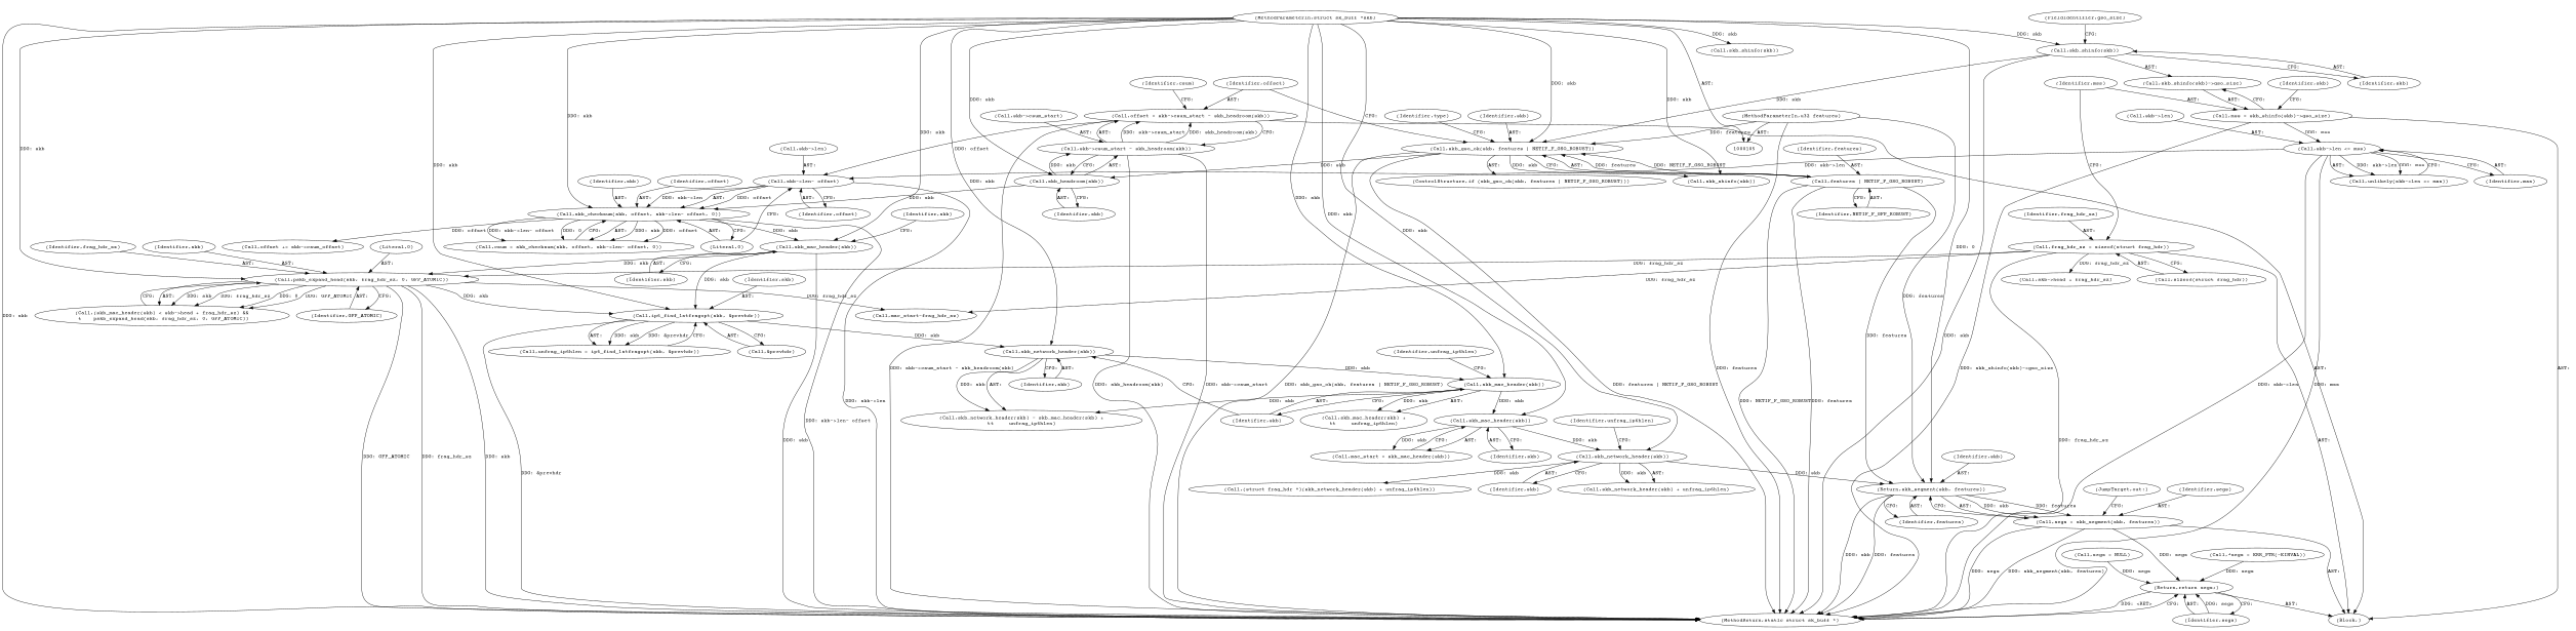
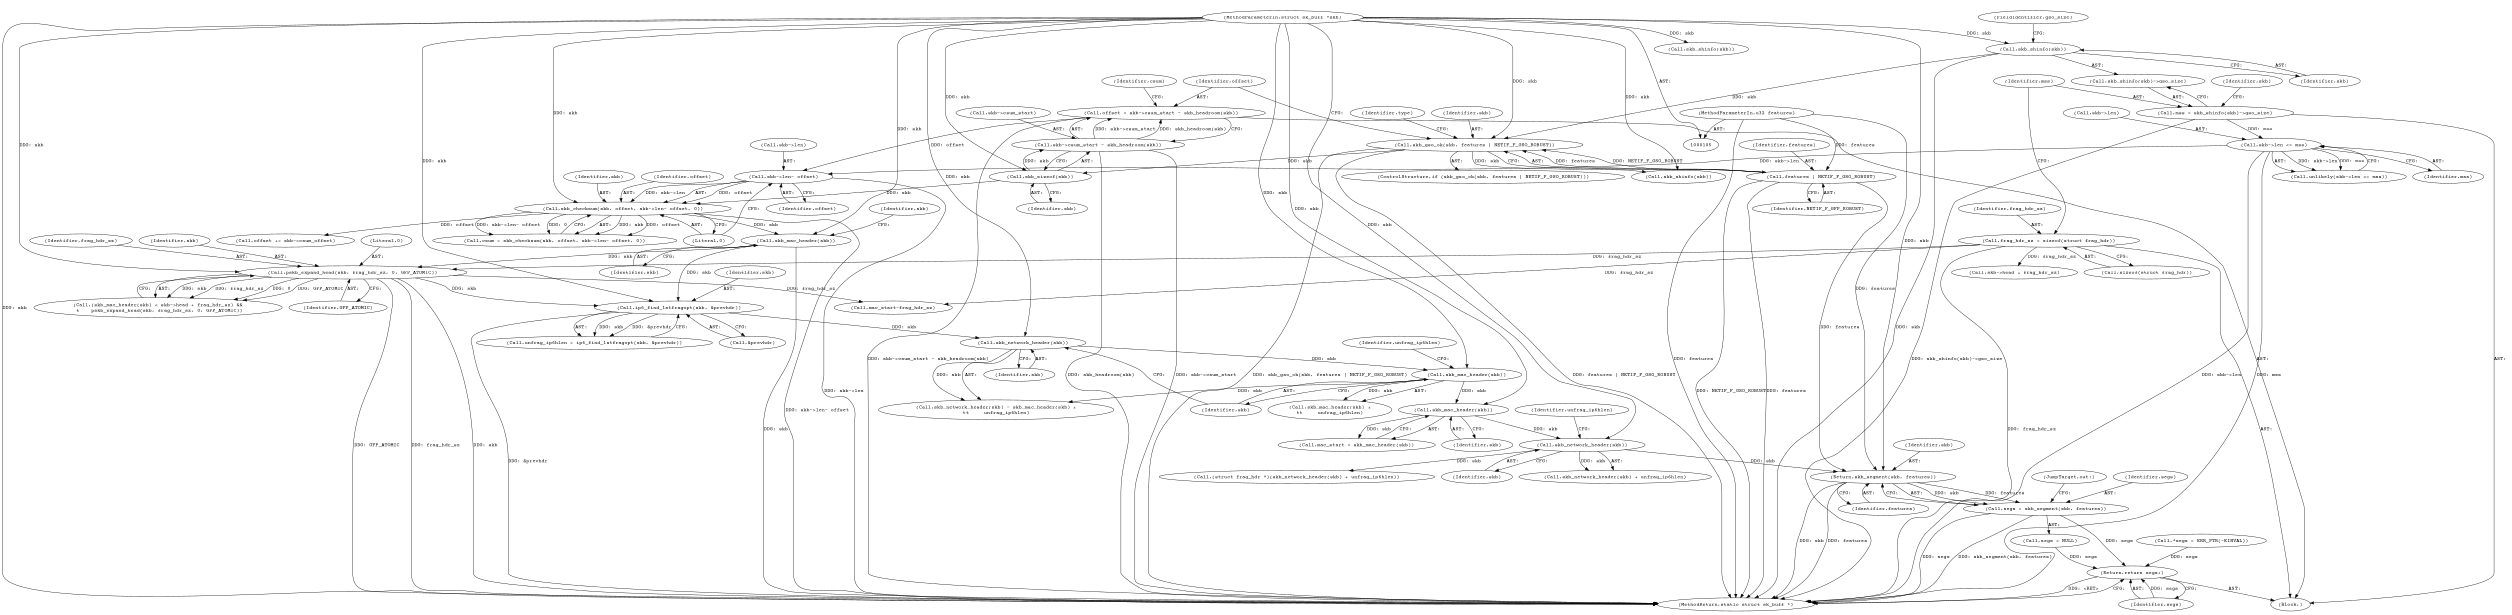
  digraph {
    fontname="Courier Prime"
    node [fontname="Courier Prime"]
    edge [fontname="Courier Prime"]
    n1 [label="(Return,skb_segment(skb, features))"]
    n2 [label="(Call,segs = skb_segment(skb, features))"]
    n3 [label="(MethodReturn,static struct sk_buff *)"]
    n4 [label="(Identifier,features)"]
    n5 [label="(Block,)"]
    n6 [label="(Return,return segs;)"]
    n7 [label="(Call,skb_network_header(skb))"]
    n8 [label="(Call,(struct frag_hdr *)(skb_network_header(skb) + unfrag_ip6hlen))"]
    n9 [label="(Identifier,skb)"]
    n10 [label="(Call,skb_network_header(skb) + unfrag_ip6hlen)"]
    n11 [label="(Call,skb_mac_header(skb))"]
    n12 [label="(Identifier,skb)"]
    n13 [label="(Call,mac_start = skb_mac_header(skb))"]
    n14 [label="(Call,skb_mac_header(skb))"]
    n15 [label="(Call,skb_mac_header(skb) +\n\t\t     unfrag_ip6hlen)"]
    n16 [label="(Identifier,skb)"]
    n17 [label="(Call,skb_network_header(skb) - skb_mac_header(skb) +\n\t\t     unfrag_ip6hlen)"]
    n18 [label="(Call,skb_network_header(skb))"]
    n19 [label="(Identifier,skb)"]
    n20 [label="(Call,ip6_find_1stfragopt(skb, &prevhdr))"]
    n21 [label="(Call,&prevhdr)"]
    n22 [label="(Call,unfrag_ip6hlen = ip6_find_1stfragopt(skb, &prevhdr))"]
    n23 [label="(Call,pskb_expand_head(skb, frag_hdr_sz, 0, GFP_ATOMIC))"]
    n24 [label="(Call,mac_start-frag_hdr_sz)"]
    n25 [label="(Call,(skb_mac_header(skb) < skb->head + frag_hdr_sz) &&\n \t    pskb_expand_head(skb, frag_hdr_sz, 0, GFP_ATOMIC))"]
    n26 [label="(Identifier,GFP_ATOMIC)"]
    n27 [label="(Call,skb_mac_header(skb))"]
    n28 [label="(Identifier,skb)"]
    n29 [label="(Call,skb_checksum(skb, offset, skb->len- offset, 0))"]
    n30 [label="(Call,csum = skb_checksum(skb, offset, skb->len- offset, 0))"]
    n31 [label="(Call,offset += skb->csum_offset)"]
    n32 [label="(Literal,0)"]
    n33 [label="(Call,skb->len- offset)"]
-   n34 [label="(Call,skb_headroom(skb))"]
+   n34 [label="(Call,skb_sizeof(skb))"]
    n35 [label="(Call,skb->csum_start - skb_headroom(skb))"]
    n36 [label="(Identifier,skb)"]
    n37 [label="(Call,offset = skb->csum_start - skb_headroom(skb))"]
    n38 [label="(Call,skb_gso_ok(skb, features | NETIF_F_GSO_ROBUST))"]
    n39 [label="(Call,features | NETIF_F_GSO_ROBUST)"]
    n40 [label="(Call,skb_shinfo(skb))"]
    n41 [label="(ControlStructure,if (skb_gso_ok(skb, features | NETIF_F_GSO_ROBUST)))"]
    n42 [label="(Identifier,NETIF_F_GFP_ROBUST)"]
    n43 [label="(Call,skb_shinfo(skb))"]
    n44 [label="(Identifier,skb)"]
    n45 [label="(Call,skb_shinfo(skb)->gso_size)"]
    n46 [label="(Call,mss = skb_shinfo(skb)->gso_size)"]
    n47 [label="(MethodParameterIn,struct sk_buff *skb)"]
    n48 [label="(Call,skb_shinfo(skb))"]
    1000105
    n50 [label="(MethodParameterIn,u32 features)"]
    n51 [label="(Identifier,offset)"]
    n52 [label="(Call,skb->len <= mss)"]
    n53 [label="(Call,unlikely(skb->len <= mss))"]
    n54 [label="(Identifier,mss)"]
    n55 [label="(Call,frag_hdr_sz = sizeof(struct frag_hdr))"]
    n56 [label="(Call,skb->head + frag_hdr_sz)"]
    n57 [label="(Call,sizeof(struct frag_hdr))"]
    n58 [label="(Identifier,segs)"]
    n59 [label="(JumpTarget,out:)"]
    n60 [label="(Identifier,skb)"]
    n61 [label="(Identifier,offset)"]
    n62 [label="(Call,segs = NULL)"]
    n63 [label="(FieldIdentifier,gso_size)"]
    n64 [label="(Identifier,csum)"]
    n65 [label="(Identifier,unfrag_ip6hlen)"]
    n66 [label="(Call,skb->csum_start)"]
    n67 [label="(Identifier,skb)"]
    n68 [label="(Identifier,mss)"]
    n69 [label="(Identifier,frag_hdr_sz)"]
    n70 [label="(Identifier,segs)"]
    n71 [label="(Identifier,features)"]
    n72 [label="(Call,skb->len)"]
    n73 [label="(Identifier,skb)"]
    n74 [label="(Identifier,unfrag_ip6hlen)"]
    n75 [label="(Call,*segs = ERR_PTR(-EINVAL))"]
    n76 [label="(Identifier,skb)"]
    n77 [label="(Identifier,skb)"]
    n78 [label="(Call,skb->len)"]
    n79 [label="(Identifier,frag_hdr_sz)"]
    n80 [label="(Literal,0)"]
    n81 [label="(Identifier,skb)"]
    n82 [label="(Identifier,offset)"]
    n83 [label="(Identifier,type)"]
    n84 [label="(Identifier,skb)"]
    n1 -> n2 [label="AST: "]
    n1 -> n2 [label="DDG: skb"]
    n1 -> n2 [label="DDG: features"]
    n1 -> n3 [label="DDG: skb"]
    n1 -> n3 [label="DDG: features"]
    n1 -> n4 [label="CFG: "]
    n2 -> n1 [label="CFG: "]
    n2 -> n3 [label="DDG: segs"]
    n2 -> n3 [label="DDG: skb_segment(skb, features)"]
-   n2 -> n5 [label="AST: "]
+   n2 -> n62 [label="AST: "]
    n2 -> n6 [label="DDG: segs"]
    n3 -> n6 [label="CFG: "]
    n4 -> n1 [label="AST: "]
    n6 -> n3 [label="DDG: <RET>"]
    n6 -> n5 [label="AST: "]
    n6 -> n58 [label="CFG: "]
    n7 -> n1 [label="DDG: skb"]
    n7 -> n8 [label="DDG: skb"]
    n7 -> n9 [label="CFG: "]
    n7 -> n10 [label="AST: "]
    n7 -> n10 [label="DDG: skb"]
    n9 -> n7 [label="AST: "]
    n11 -> n7 [label="DDG: skb"]
    n11 -> n12 [label="CFG: "]
    n11 -> n13 [label="AST: "]
    n11 -> n13 [label="DDG: skb"]
    n12 -> n11 [label="AST: "]
    n13 -> n11 [label="CFG: "]
    n14 -> n11 [label="DDG: skb"]
    n14 -> n15 [label="AST: "]
    n14 -> n15 [label="DDG: skb"]
    n14 -> n16 [label="CFG: "]
    n14 -> n17 [label="DDG: skb"]
    n16 -> n14 [label="AST: "]
    n16 -> n18 [label="CFG: "]
    n18 -> n14 [label="DDG: skb"]
    n18 -> n17 [label="AST: "]
    n18 -> n17 [label="DDG: skb"]
    n18 -> n19 [label="CFG: "]
    n19 -> n18 [label="AST: "]
    n20 -> n3 [label="DDG: &prevhdr"]
    n20 -> n18 [label="DDG: skb"]
    n20 -> n21 [label="CFG: "]
    n20 -> n22 [label="AST: "]
    n20 -> n22 [label="DDG: skb"]
    n20 -> n22 [label="DDG: &prevhdr"]
    n21 -> n20 [label="AST: "]
    n22 -> n20 [label="CFG: "]
    n23 -> n3 [label="DDG: frag_hdr_sz"]
    n23 -> n3 [label="DDG: skb"]
    n23 -> n3 [label="DDG: GFP_ATOMIC"]
    n23 -> n20 [label="DDG: skb"]
    n23 -> n24 [label="DDG: frag_hdr_sz"]
    n23 -> n25 [label="AST: "]
    n23 -> n25 [label="DDG: skb"]
    n23 -> n25 [label="DDG: frag_hdr_sz"]
    n23 -> n25 [label="DDG: 0"]
    n23 -> n25 [label="DDG: GFP_ATOMIC"]
    n23 -> n26 [label="CFG: "]
    n25 -> n23 [label="CFG: "]
    n26 -> n23 [label="AST: "]
    n27 -> n3 [label="DDG: skb"]
    n27 -> n20 [label="DDG: skb"]
    n27 -> n23 [label="DDG: skb"]
    n27 -> n28 [label="CFG: "]
    n28 -> n27 [label="AST: "]
    n29 -> n3 [label="DDG: skb->len- offset"]
    n29 -> n27 [label="DDG: skb"]
    n29 -> n30 [label="AST: "]
    n29 -> n30 [label="DDG: skb"]
    n29 -> n30 [label="DDG: offset"]
    n29 -> n30 [label="DDG: skb->len- offset"]
    n29 -> n30 [label="DDG: 0"]
    n29 -> n31 [label="DDG: offset"]
    n29 -> n32 [label="CFG: "]
    n30 -> n29 [label="CFG: "]
    n32 -> n29 [label="AST: "]
    n32 -> n33 [label="CFG: "]
    n33 -> n3 [label="DDG: skb->len"]
    n33 -> n29 [label="AST: "]
    n33 -> n29 [label="DDG: offset"]
    n33 -> n29 [label="DDG: skb->len"]
    n33 -> n51 [label="CFG: "]
    n34 -> n29 [label="DDG: skb"]
    n34 -> n35 [label="AST: "]
    n34 -> n35 [label="DDG: skb"]
    n34 -> n36 [label="CFG: "]
    n35 -> n3 [label="DDG: skb->csum_start"]
    n35 -> n3 [label="DDG: skb_headroom(skb)"]
    n35 -> n34 [label="CFG: "]
    n35 -> n37 [label="AST: "]
    n35 -> n37 [label="DDG: skb->csum_start"]
    n35 -> n37 [label="DDG: skb_headroom(skb)"]
    n36 -> n34 [label="AST: "]
    n37 -> n3 [label="DDG: skb->csum_start - skb_headroom(skb)"]
    n37 -> n5 [label="AST: "]
    n37 -> n33 [label="DDG: offset"]
    n37 -> n35 [label="CFG: "]
    n38 -> n3 [label="DDG: skb_gso_ok(skb, features | NETIF_F_GSO_ROBUST)"]
    n38 -> n3 [label="DDG: features | NETIF_F_GSO_ROBUST"]
    n38 -> n34 [label="DDG: skb"]
    n38 -> n39 [label="CFG: "]
    n38 -> n40 [label="DDG: skb"]
    n38 -> n41 [label="AST: "]
    n39 -> n1 [label="DDG: features"]
    n39 -> n3 [label="DDG: NETIF_F_GSO_ROBUST"]
    n39 -> n3 [label="DDG: features"]
    n39 -> n38 [label="AST: "]
    n39 -> n38 [label="DDG: features"]
    n39 -> n38 [label="DDG: NETIF_F_GSO_ROBUST"]
    n39 -> n42 [label="CFG: "]
    n42 -> n39 [label="AST: "]
    n43 -> n3 [label="DDG: skb"]
    n43 -> n38 [label="DDG: skb"]
    n43 -> n44 [label="CFG: "]
    n43 -> n45 [label="AST: "]
    n44 -> n43 [label="AST: "]
    n45 -> n46 [label="AST: "]
    n46 -> n3 [label="DDG: skb_shinfo(skb)->gso_size"]
    n46 -> n5 [label="AST: "]
    n46 -> n45 [label="CFG: "]
    n46 -> n52 [label="DDG: mss"]
-   n47 -> n1 [label="DDG: 0"]
+   n47 -> n1 [label="DDG: skb"]
    n47 -> n3 [label="DDG: skb"]
    n47 -> n7 [label="DDG: skb"]
    n47 -> n11 [label="DDG: skb"]
    n47 -> n14 [label="DDG: skb"]
    n47 -> n18 [label="DDG: skb"]
    n47 -> n20 [label="DDG: skb"]
    n47 -> n23 [label="DDG: skb"]
    n47 -> n27 [label="DDG: skb"]
    n47 -> n29 [label="DDG: skb"]
    n47 -> n34 [label="DDG: skb"]
    n47 -> n38 [label="DDG: skb"]
    n47 -> n40 [label="DDG: skb"]
    n47 -> n43 [label="DDG: skb"]
    n47 -> n48 [label="DDG: skb"]
    n47 -> 1000105 [label="AST: "]
    n50 -> n1 [label="DDG: features"]
    n50 -> n3 [label="DDG: features"]
-   n50 -> n38 [label="DDG: features"]
+   n50 -> n39 [label="DDG: features"]
    n50 -> 1000105 [label="AST: "]
    n51 -> n33 [label="AST: "]
    n52 -> n3 [label="DDG: mss"]
    n52 -> n3 [label="DDG: skb->len"]
    n52 -> n33 [label="DDG: skb->len"]
    n52 -> n53 [label="AST: "]
    n52 -> n53 [label="DDG: skb->len"]
    n52 -> n53 [label="DDG: mss"]
    n52 -> n54 [label="CFG: "]
    n53 -> n52 [label="CFG: "]
    n54 -> n52 [label="AST: "]
    n55 -> n3 [label="DDG: frag_hdr_sz"]
    n55 -> n5 [label="AST: "]
    n55 -> n23 [label="DDG: frag_hdr_sz"]
    n55 -> n24 [label="DDG: frag_hdr_sz"]
    n55 -> n56 [label="DDG: frag_hdr_sz"]
    n55 -> n57 [label="CFG: "]
    n57 -> n55 [label="AST: "]
    n58 -> n6 [label="AST: "]
    n58 -> n6 [label="DDG: segs"]
    n59 -> n2 [label="CFG: "]
    n60 -> n38 [label="AST: "]
    n61 -> n37 [label="AST: "]
    n61 -> n38 [label="CFG: "]
    n62 -> n6 [label="DDG: segs"]
    n63 -> n43 [label="CFG: "]
    n64 -> n37 [label="CFG: "]
    n65 -> n14 [label="CFG: "]
    n66 -> n35 [label="AST: "]
    n67 -> n46 [label="CFG: "]
    n68 -> n46 [label="AST: "]
    n68 -> n55 [label="CFG: "]
    n69 -> n23 [label="AST: "]
    n70 -> n2 [label="AST: "]
    n71 -> n39 [label="AST: "]
    n72 -> n52 [label="AST: "]
    n73 -> n29 [label="AST: "]
    n74 -> n7 [label="CFG: "]
    n75 -> n6 [label="DDG: segs"]
    n76 -> n27 [label="CFG: "]
    n77 -> n23 [label="AST: "]
    n78 -> n33 [label="AST: "]
    n79 -> n55 [label="AST: "]
    n80 -> n23 [label="AST: "]
    n81 -> n20 [label="AST: "]
    n82 -> n29 [label="AST: "]
    n83 -> n38 [label="CFG: "]
    n84 -> n1 [label="AST: "]
  }
